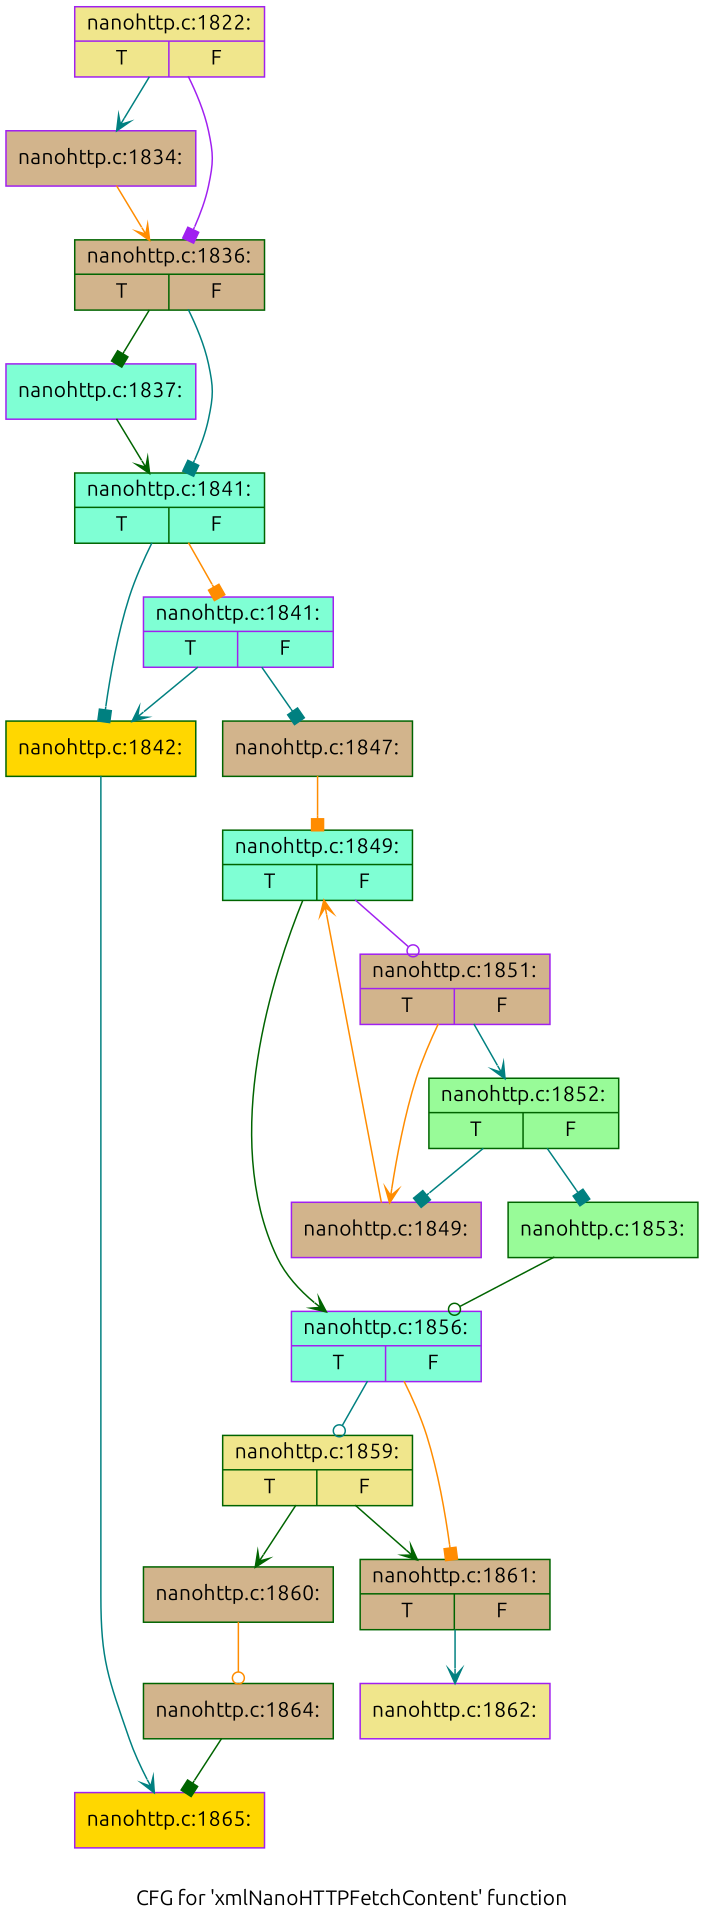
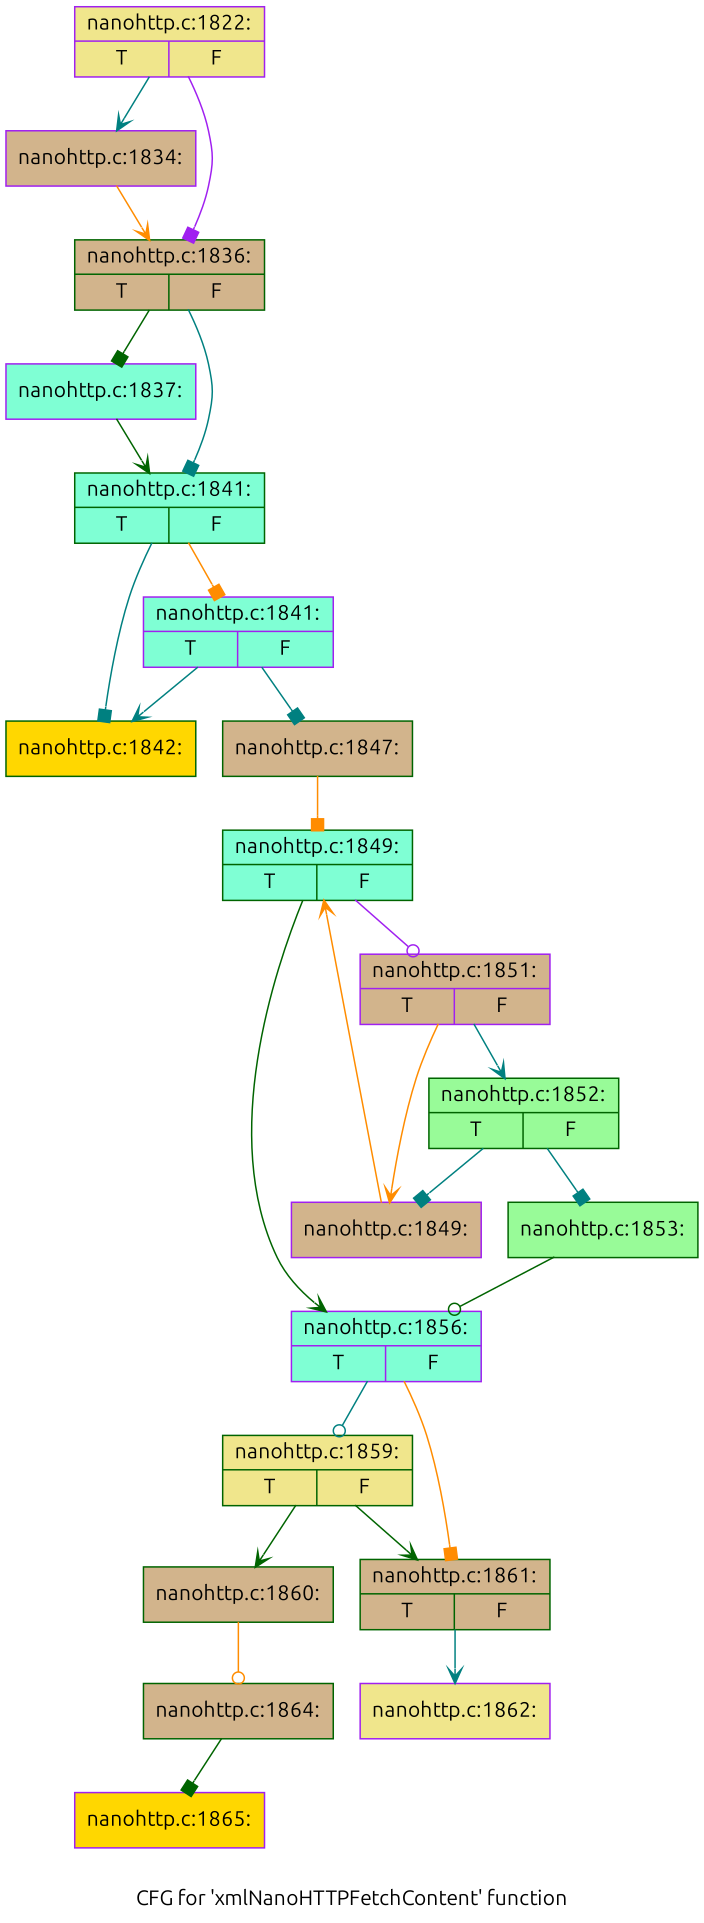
  digraph {
    fontname=Ubuntu
    label="CFG for 'xmlNanoHTTPFetchContent' function"
    node [color=darkgreen fillcolor=tan fontname=Ubuntu shape=record style=filled]
    edge [arrowhead=vee color=teal fontname=Ubuntu]
    n1 [color=purple fillcolor=khaki label="{nanohttp.c:1822:|{<s0>T|<s1>F}}"]
    n2 [color=purple label="{nanohttp.c:1834:}"]
    n3 [label="{nanohttp.c:1836:|{<s0>T|<s1>F}}"]
    n4 [color=purple fillcolor=aquamarine label="{nanohttp.c:1837:}"]
    n5 [fillcolor=aquamarine label="{nanohttp.c:1841:|{<s0>T|<s1>F}}"]
    n6 [fillcolor=gold label="{nanohttp.c:1842:}"]
    n7 [color=purple fillcolor=aquamarine label="{nanohttp.c:1841:|{<s0>T|<s1>F}}"]
    n8 [color=purple fillcolor=gold label="{nanohttp.c:1865:}"]
    n9 [label="{nanohttp.c:1847:}"]
    n10 [fillcolor=aquamarine label="{nanohttp.c:1849:|{<s0>T|<s1>F}}"]
    n11 [color=purple label="{nanohttp.c:1851:|{<s0>T|<s1>F}}"]
    n12 [color=purple fillcolor=aquamarine label="{nanohttp.c:1856:|{<s0>T|<s1>F}}"]
    n13 [fillcolor=palegreen label="{nanohttp.c:1852:|{<s0>T|<s1>F}}"]
    n14 [color=purple label="{nanohttp.c:1849:}"]
    n15 [fillcolor=khaki label="{nanohttp.c:1859:|{<s0>T|<s1>F}}"]
    n16 [label="{nanohttp.c:1861:|{<s0>T|<s1>F}}"]
    n17 [fillcolor=palegreen label="{nanohttp.c:1853:}"]
    n18 [label="{nanohttp.c:1860:}"]
    n19 [color=purple fillcolor=khaki label="{nanohttp.c:1862:}"]
    n20 [label="{nanohttp.c:1864:}"]
    n1 -> n2
    n1 -> n3 [arrowhead=box color=purple]
    n2 -> n3 [color=darkorange]
    n3 -> n4 [arrowhead=box color=darkgreen]
    n3 -> n5 [arrowhead=box]
    n4 -> n5 [color=darkgreen]
    n5 -> n6 [arrowhead=box]
    n5 -> n7 [arrowhead=box color=darkorange]
-   n6 -> n8
    n7 -> n6
    n7 -> n9 [arrowhead=box]
    n9 -> n10 [arrowhead=box color=darkorange]
    n10 -> n11 [arrowhead=odot color=purple]
    n10 -> n12 [color=darkgreen]
    n11 -> n13
    n11 -> n14 [color=darkorange]
    n12 -> n15 [arrowhead=odot]
    n12 -> n16 [arrowhead=box color=darkorange]
    n13 -> n14 [arrowhead=box]
    n13 -> n17 [arrowhead=box]
    n14 -> n10 [color=darkorange]
    n15 -> n16 [color=darkgreen]
    n15 -> n18 [color=darkgreen]
    n16 -> n19
    n17 -> n12 [arrowhead=odot color=darkgreen]
    n18 -> n20 [arrowhead=odot color=darkorange]
    n20 -> n8 [arrowhead=box color=darkgreen]
  }
